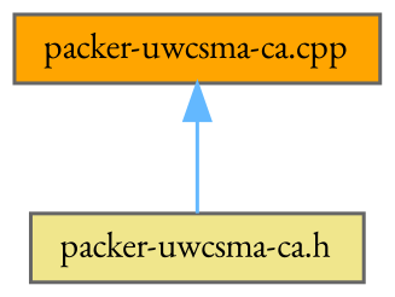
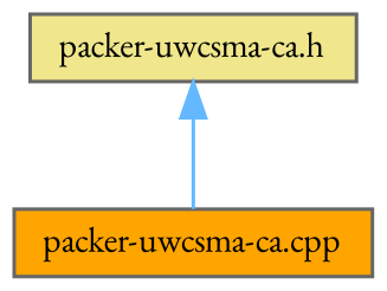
  digraph {
    fontname="EB Garamond"
    node [fontname="EB Garamond" fontsize=10 shape=box style=filled]
    n1 [color=gray40 fillcolor=khaki fontcolor=black height=0.2 label="packer-uwcsma-ca.h" width=0.4]
    n2 [color=grey40 fillcolor=orange height=0.2 label="packer-uwcsma-ca.cpp" width=0.4]
-   n2 -> n1 [color=steelblue1 dir=back fontname="EB Garamond" fontsize=10 labelfontname=Helvetica labelfontsize=10 style=solid]
+   n1 -> n2 [color=steelblue1 dir=back fontname="EB Garamond" fontsize=10 labelfontname=Helvetica labelfontsize=10 style=solid]
  }
